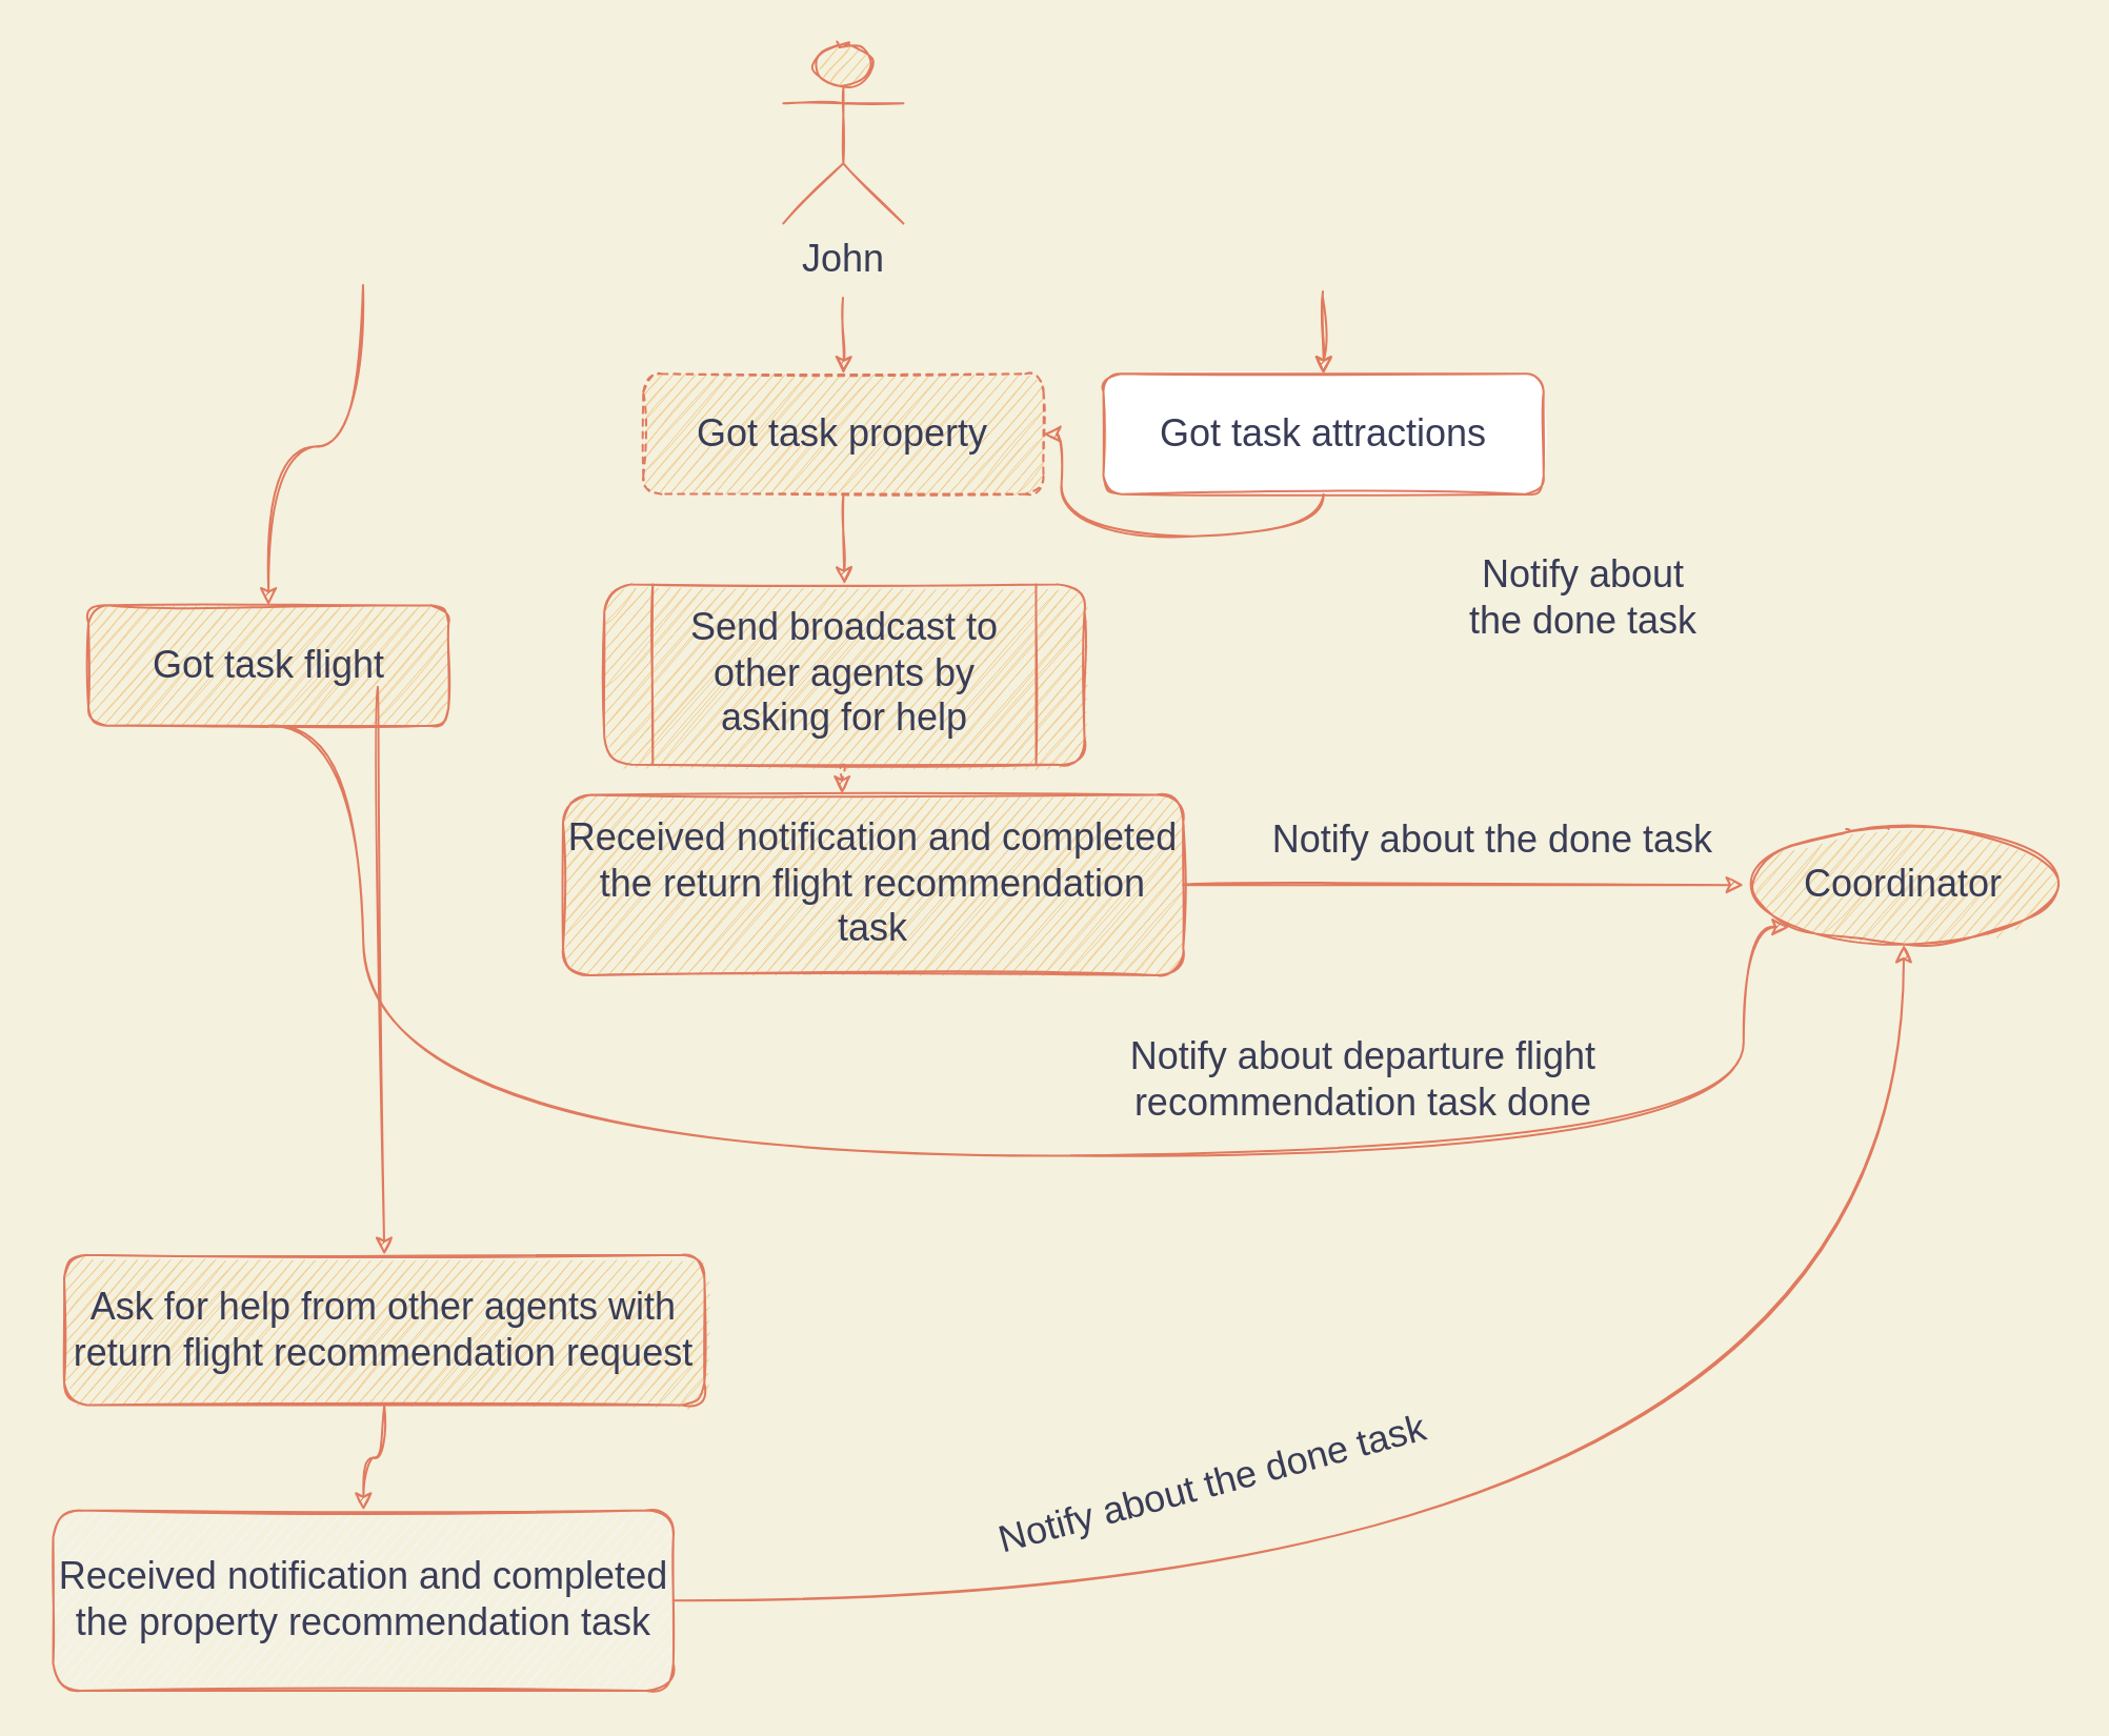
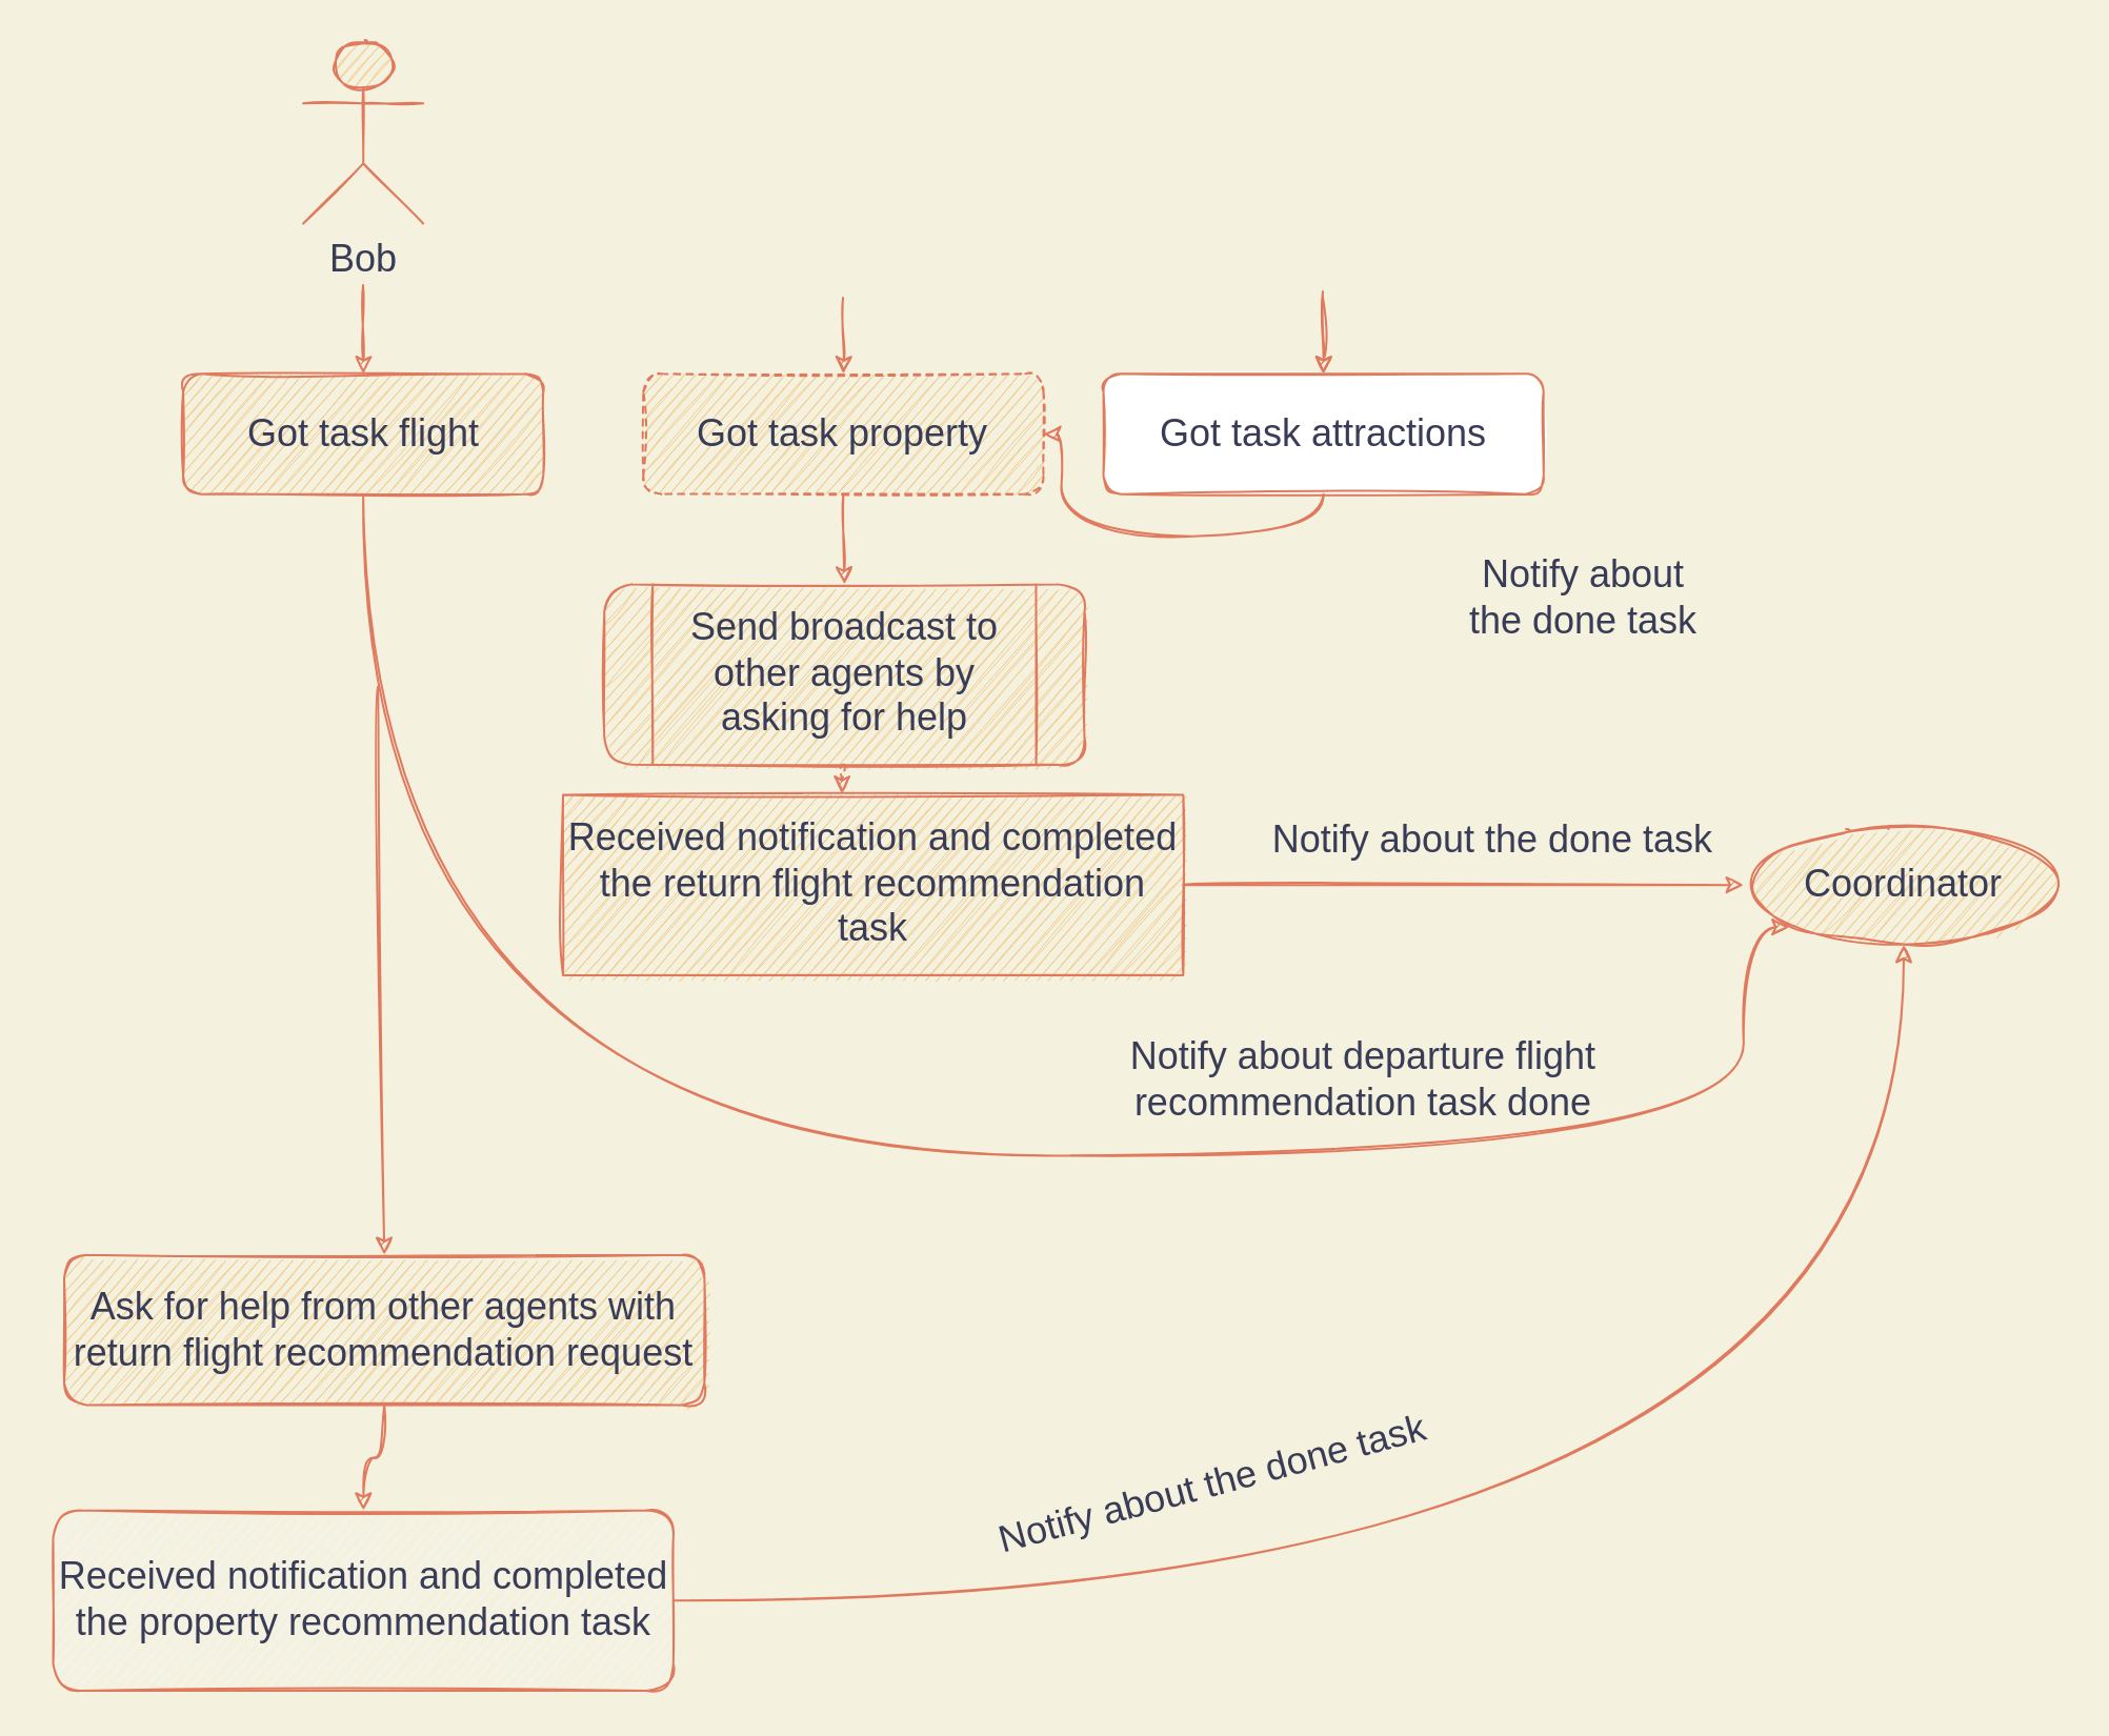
  <mxCell id="0" />
  <mxCell id="1" parent="0" />
  <mxCell id="2" value="" style="group;sketch=1;rounded=1;fontColor=#393C56;" vertex="1" connectable="0" parent="1"><mxGeometry x="20" y="20" width="960" height="783" as="geometry" /></mxCell>
- <mxCell id="4" value="&lt;font style=&quot;font-size: 18px;&quot;&gt;John&lt;/font&gt;" style="shape=umlActor;verticalLabelPosition=bottom;verticalAlign=top;html=1;outlineConnect=0;sketch=1;rounded=1;fillColor=#F2CC8F;strokeColor=#E07A5F;fontColor=#393C56;" vertex="1" parent="2"><mxGeometry x="351.683" width="57.03" height="85.73" as="geometry" /></mxCell>
+ <mxCell id="3" value="&lt;font style=&quot;font-size: 18px;&quot;&gt;Bob&lt;/font&gt;" style="shape=umlActor;verticalLabelPosition=bottom;verticalAlign=top;html=1;outlineConnect=0;sketch=1;rounded=1;fillColor=#F2CC8F;strokeColor=#E07A5F;fontColor=#393C56;" vertex="1" parent="2"><mxGeometry x="123.564" width="57.03" height="85.73" as="geometry" /></mxCell>
  <mxCell id="5" value="" style="edgeStyle=orthogonalEdgeStyle;rounded=1;orthogonalLoop=1;jettySize=auto;html=1;fontSize=18;sketch=1;curved=1;labelBackgroundColor=#F4F1DE;strokeColor=#E07A5F;fontColor=#393C56;" edge="1" parent="2" target="10"><mxGeometry relative="1" as="geometry"><mxPoint x="608" y="118" as="sourcePoint" /></mxGeometry></mxCell>
- <mxCell id="6" value="&lt;font style=&quot;font-size: 18px;&quot;&gt;Got task flight&lt;/font&gt;" style="rounded=1;whiteSpace=wrap;html=1;sketch=1;fillColor=#F2CC8F;strokeColor=#E07A5F;fontColor=#393C56;" vertex="1" parent="2"><mxGeometry x="21.535" y="267.172" width="171.089" height="57.153" as="geometry" /></mxCell>
+ <mxCell id="6" value="&lt;font style=&quot;font-size: 18px;&quot;&gt;Got task flight&lt;/font&gt;" style="rounded=1;whiteSpace=wrap;html=1;sketch=1;fillColor=#F2CC8F;strokeColor=#E07A5F;fontColor=#393C56;" vertex="1" parent="2"><mxGeometry x="66.535" y="157.172" width="171.089" height="57.153" as="geometry" /></mxCell>
  <mxCell id="7" value="" style="edgeStyle=orthogonalEdgeStyle;rounded=1;orthogonalLoop=1;jettySize=auto;html=1;sketch=1;curved=1;labelBackgroundColor=#F4F1DE;strokeColor=#E07A5F;fontColor=#393C56;" edge="1" parent="2" target="6"><mxGeometry relative="1" as="geometry"><mxPoint x="152" y="115" as="sourcePoint" /></mxGeometry></mxCell>
  <mxCell id="8" value="&lt;font style=&quot;font-size: 18px;&quot;&gt;Got task property&lt;/font&gt;" style="rounded=1;whiteSpace=wrap;html=1;sketch=1;fillColor=#F2CC8F;strokeColor=#E07A5F;fontColor=#393C56;dashed=1;" vertex="1" parent="2"><mxGeometry x="285.149" y="157.172" width="190.099" height="57.153" as="geometry" /></mxCell>
  <mxCell id="9" value="" style="edgeStyle=orthogonalEdgeStyle;rounded=1;orthogonalLoop=1;jettySize=auto;html=1;sketch=1;curved=1;labelBackgroundColor=#F4F1DE;strokeColor=#E07A5F;fontColor=#393C56;" edge="1" parent="2" target="8"><mxGeometry relative="1" as="geometry"><mxPoint x="380" y="121" as="sourcePoint" /></mxGeometry></mxCell>
  <mxCell id="10" value="&lt;font style=&quot;font-size: 18px;&quot;&gt;Got task attractions&lt;/font&gt;" style="rounded=1;whiteSpace=wrap;html=1;sketch=1;fillColor=#ffffff;strokeColor=#E07A5F;fontColor=#393C56;" vertex="1" parent="2"><mxGeometry x="503.762" y="157.172" width="209.109" height="57.153" as="geometry" /></mxCell>
  <mxCell id="11" value="" style="edgeStyle=orthogonalEdgeStyle;rounded=1;orthogonalLoop=1;jettySize=auto;html=1;sketch=1;curved=1;labelBackgroundColor=#F4F1DE;strokeColor=#E07A5F;fontColor=#393C56;" edge="1" parent="2" target="10"><mxGeometry relative="1" as="geometry"><mxPoint x="608" y="121" as="sourcePoint" /></mxGeometry></mxCell>
  <mxCell id="12" value="&lt;font style=&quot;font-size: 18px;&quot;&gt;Send broadcast to other agents by asking for help&lt;/font&gt;" style="shape=process;whiteSpace=wrap;html=1;backgroundOutline=1;sketch=1;rounded=1;fillColor=#F2CC8F;strokeColor=#E07A5F;fontColor=#393C56;" vertex="1" parent="2"><mxGeometry x="266.644" y="257.19" width="228.119" height="85.73" as="geometry" /></mxCell>
  <mxCell id="13" style="edgeStyle=orthogonalEdgeStyle;rounded=1;orthogonalLoop=1;jettySize=auto;html=1;exitX=0.5;exitY=1;exitDx=0;exitDy=0;entryX=0.5;entryY=0;entryDx=0;entryDy=0;sketch=1;curved=1;labelBackgroundColor=#F4F1DE;strokeColor=#E07A5F;fontColor=#393C56;" edge="1" parent="2" source="8" target="12"><mxGeometry relative="1" as="geometry" /></mxCell>
  <mxCell id="14" value="&lt;font style=&quot;font-size: 18px;&quot;&gt;Coordinator&lt;/font&gt;" style="ellipse;whiteSpace=wrap;html=1;sketch=1;rounded=1;fillColor=#F2CC8F;strokeColor=#E07A5F;fontColor=#393C56;" vertex="1" parent="2"><mxGeometry x="807.921" y="371.496" width="152.079" height="57.153" as="geometry" /></mxCell>
  <mxCell id="15" style="edgeStyle=orthogonalEdgeStyle;rounded=1;orthogonalLoop=1;jettySize=auto;html=1;exitX=0.5;exitY=1;exitDx=0;exitDy=0;entryX=0;entryY=1;entryDx=0;entryDy=0;sketch=1;curved=1;labelBackgroundColor=#F4F1DE;strokeColor=#E07A5F;fontColor=#393C56;" edge="1" parent="2" source="6" target="14"><mxGeometry relative="1" as="geometry"><Array as="points"><mxPoint x="152.079" y="528.668" /><mxPoint x="807.921" y="528.668" /><mxPoint x="807.921" y="420.077" /></Array></mxGeometry></mxCell>
  <mxCell id="16" style="edgeStyle=orthogonalEdgeStyle;rounded=1;orthogonalLoop=1;jettySize=auto;html=1;exitX=0.5;exitY=1;exitDx=0;exitDy=0;sketch=1;curved=1;labelBackgroundColor=#F4F1DE;strokeColor=#E07A5F;fontColor=#393C56;" edge="1" parent="2" source="10" target="8"><mxGeometry relative="1" as="geometry" /></mxCell>
  <mxCell id="17" value="" style="group;sketch=1;rounded=1;fontColor=#393C56;" vertex="1" connectable="0" parent="2"><mxGeometry x="674.851" y="242.901" width="114.059" height="42.865" as="geometry" /></mxCell>
  <mxCell id="18" value="&lt;font style=&quot;font-size: 18px;&quot;&gt;Notify about the done task&lt;/font&gt;" style="text;html=1;strokeColor=none;fillColor=none;align=center;verticalAlign=middle;whiteSpace=wrap;rounded=1;sketch=1;fontColor=#393C56;" vertex="1" parent="17"><mxGeometry width="114.059" height="42.865" as="geometry" /></mxCell>
  <mxCell id="19" value="&lt;font style=&quot;font-size: 18px;&quot;&gt;Notify about departure flight recommendation task done&lt;/font&gt;" style="text;html=1;strokeColor=none;fillColor=none;align=center;verticalAlign=middle;whiteSpace=wrap;rounded=1;sketch=1;fontColor=#393C56;" vertex="1" parent="2"><mxGeometry x="465.743" y="471.515" width="323.168" height="42.865" as="geometry" /></mxCell>
  <mxCell id="20" style="edgeStyle=orthogonalEdgeStyle;rounded=1;orthogonalLoop=1;jettySize=auto;html=1;exitX=1;exitY=0.5;exitDx=0;exitDy=0;entryX=0.5;entryY=1;entryDx=0;entryDy=0;sketch=1;curved=1;labelBackgroundColor=#F4F1DE;strokeColor=#E07A5F;fontColor=#393C56;" edge="1" parent="2" source="24" target="14"><mxGeometry relative="1" as="geometry" /></mxCell>
  <mxCell id="21" value="&lt;font style=&quot;font-size: 18px;&quot;&gt;Ask for help from other agents with return flight recommendation request&lt;/font&gt;" style="rounded=1;whiteSpace=wrap;html=1;sketch=1;fillColor=#F2CC8F;strokeColor=#E07A5F;fontColor=#393C56;" vertex="1" parent="2"><mxGeometry x="10" y="575.821" width="304.158" height="71.442" as="geometry" /></mxCell>
  <mxCell id="22" value="" style="endArrow=classic;html=1;rounded=1;entryX=0.5;entryY=0;entryDx=0;entryDy=0;sketch=1;curved=1;labelBackgroundColor=#F4F1DE;strokeColor=#E07A5F;fontColor=#393C56;" edge="1" parent="2" target="21"><mxGeometry width="50" height="50" relative="1" as="geometry"><mxPoint x="159" y="306" as="sourcePoint" /><mxPoint x="150.178" y="485.803" as="targetPoint" /></mxGeometry></mxCell>
  <mxCell id="23" value="&lt;font style=&quot;font-size: 18px;&quot;&gt;Notify about the done task&lt;/font&gt;" style="text;html=1;strokeColor=none;fillColor=none;align=center;verticalAlign=middle;whiteSpace=wrap;rounded=1;sketch=1;fontColor=#393C56;rotation=-15;" vertex="1" parent="2"><mxGeometry x="399.208" y="664.0" width="313.663" height="42.865" as="geometry" /></mxCell>
  <mxCell id="24" value="&lt;font style=&quot;font-size: 18px;&quot;&gt;Received notification and completed the property recommendation task&lt;/font&gt;" style="rounded=1;whiteSpace=wrap;html=1;sketch=1;fillColor=#f5f5f5;strokeColor=#E07A5F;fontColor=#393C56;" vertex="1" parent="2"><mxGeometry x="4.752" y="697.27" width="294.653" height="85.73" as="geometry" /></mxCell>
  <mxCell id="25" value="" style="edgeStyle=orthogonalEdgeStyle;rounded=1;orthogonalLoop=1;jettySize=auto;html=1;sketch=1;curved=1;labelBackgroundColor=#F4F1DE;strokeColor=#E07A5F;fontColor=#393C56;" edge="1" parent="2" source="21" target="24"><mxGeometry relative="1" as="geometry" /></mxCell>
  <mxCell id="26" style="edgeStyle=orthogonalEdgeStyle;rounded=1;orthogonalLoop=1;jettySize=auto;html=1;exitX=1;exitY=0.5;exitDx=0;exitDy=0;entryX=0;entryY=0.5;entryDx=0;entryDy=0;sketch=1;curved=1;labelBackgroundColor=#F4F1DE;strokeColor=#E07A5F;fontColor=#393C56;" edge="1" parent="2" source="27" target="14"><mxGeometry relative="1" as="geometry" /></mxCell>
- <mxCell id="27" value="&lt;font style=&quot;font-size: 18px;&quot;&gt;Received notification and completed the return flight recommendation task&lt;/font&gt;" style="rounded=1;whiteSpace=wrap;html=1;sketch=1;fillColor=#F2CC8F;strokeColor=#E07A5F;fontColor=#393C56;" vertex="1" parent="2"><mxGeometry x="247.004" y="357.206" width="294.653" height="85.73" as="geometry" /></mxCell>
+ <mxCell id="27" value="&lt;font style=&quot;font-size: 18px;&quot;&gt;Received notification and completed the return flight recommendation task&lt;/font&gt;" style="whiteSpace=wrap;html=1;sketch=1;fillColor=#F2CC8F;strokeColor=#E07A5F;fontColor=#393C56;rounded=0;" vertex="1" parent="2"><mxGeometry x="247.004" y="357.206" width="294.653" height="85.73" as="geometry" /></mxCell>
  <mxCell id="28" value="&lt;font style=&quot;font-size: 18px;&quot;&gt;Notify about the done task&lt;/font&gt;" style="text;html=1;strokeColor=none;fillColor=none;align=center;verticalAlign=middle;whiteSpace=wrap;rounded=1;sketch=1;fontColor=#393C56;" vertex="1" parent="2"><mxGeometry x="579.8" y="357.21" width="218.2" height="42.86" as="geometry" /></mxCell>
  <mxCell id="29" style="edgeStyle=orthogonalEdgeStyle;rounded=1;orthogonalLoop=1;jettySize=auto;html=1;exitX=0.5;exitY=1;exitDx=0;exitDy=0;entryX=0.45;entryY=-0.006;entryDx=0;entryDy=0;entryPerimeter=0;sketch=1;curved=1;labelBackgroundColor=#F4F1DE;strokeColor=#E07A5F;fontColor=#393C56;dashed=1;" edge="1" parent="2" source="12" target="27"><mxGeometry relative="1" as="geometry" /></mxCell>
